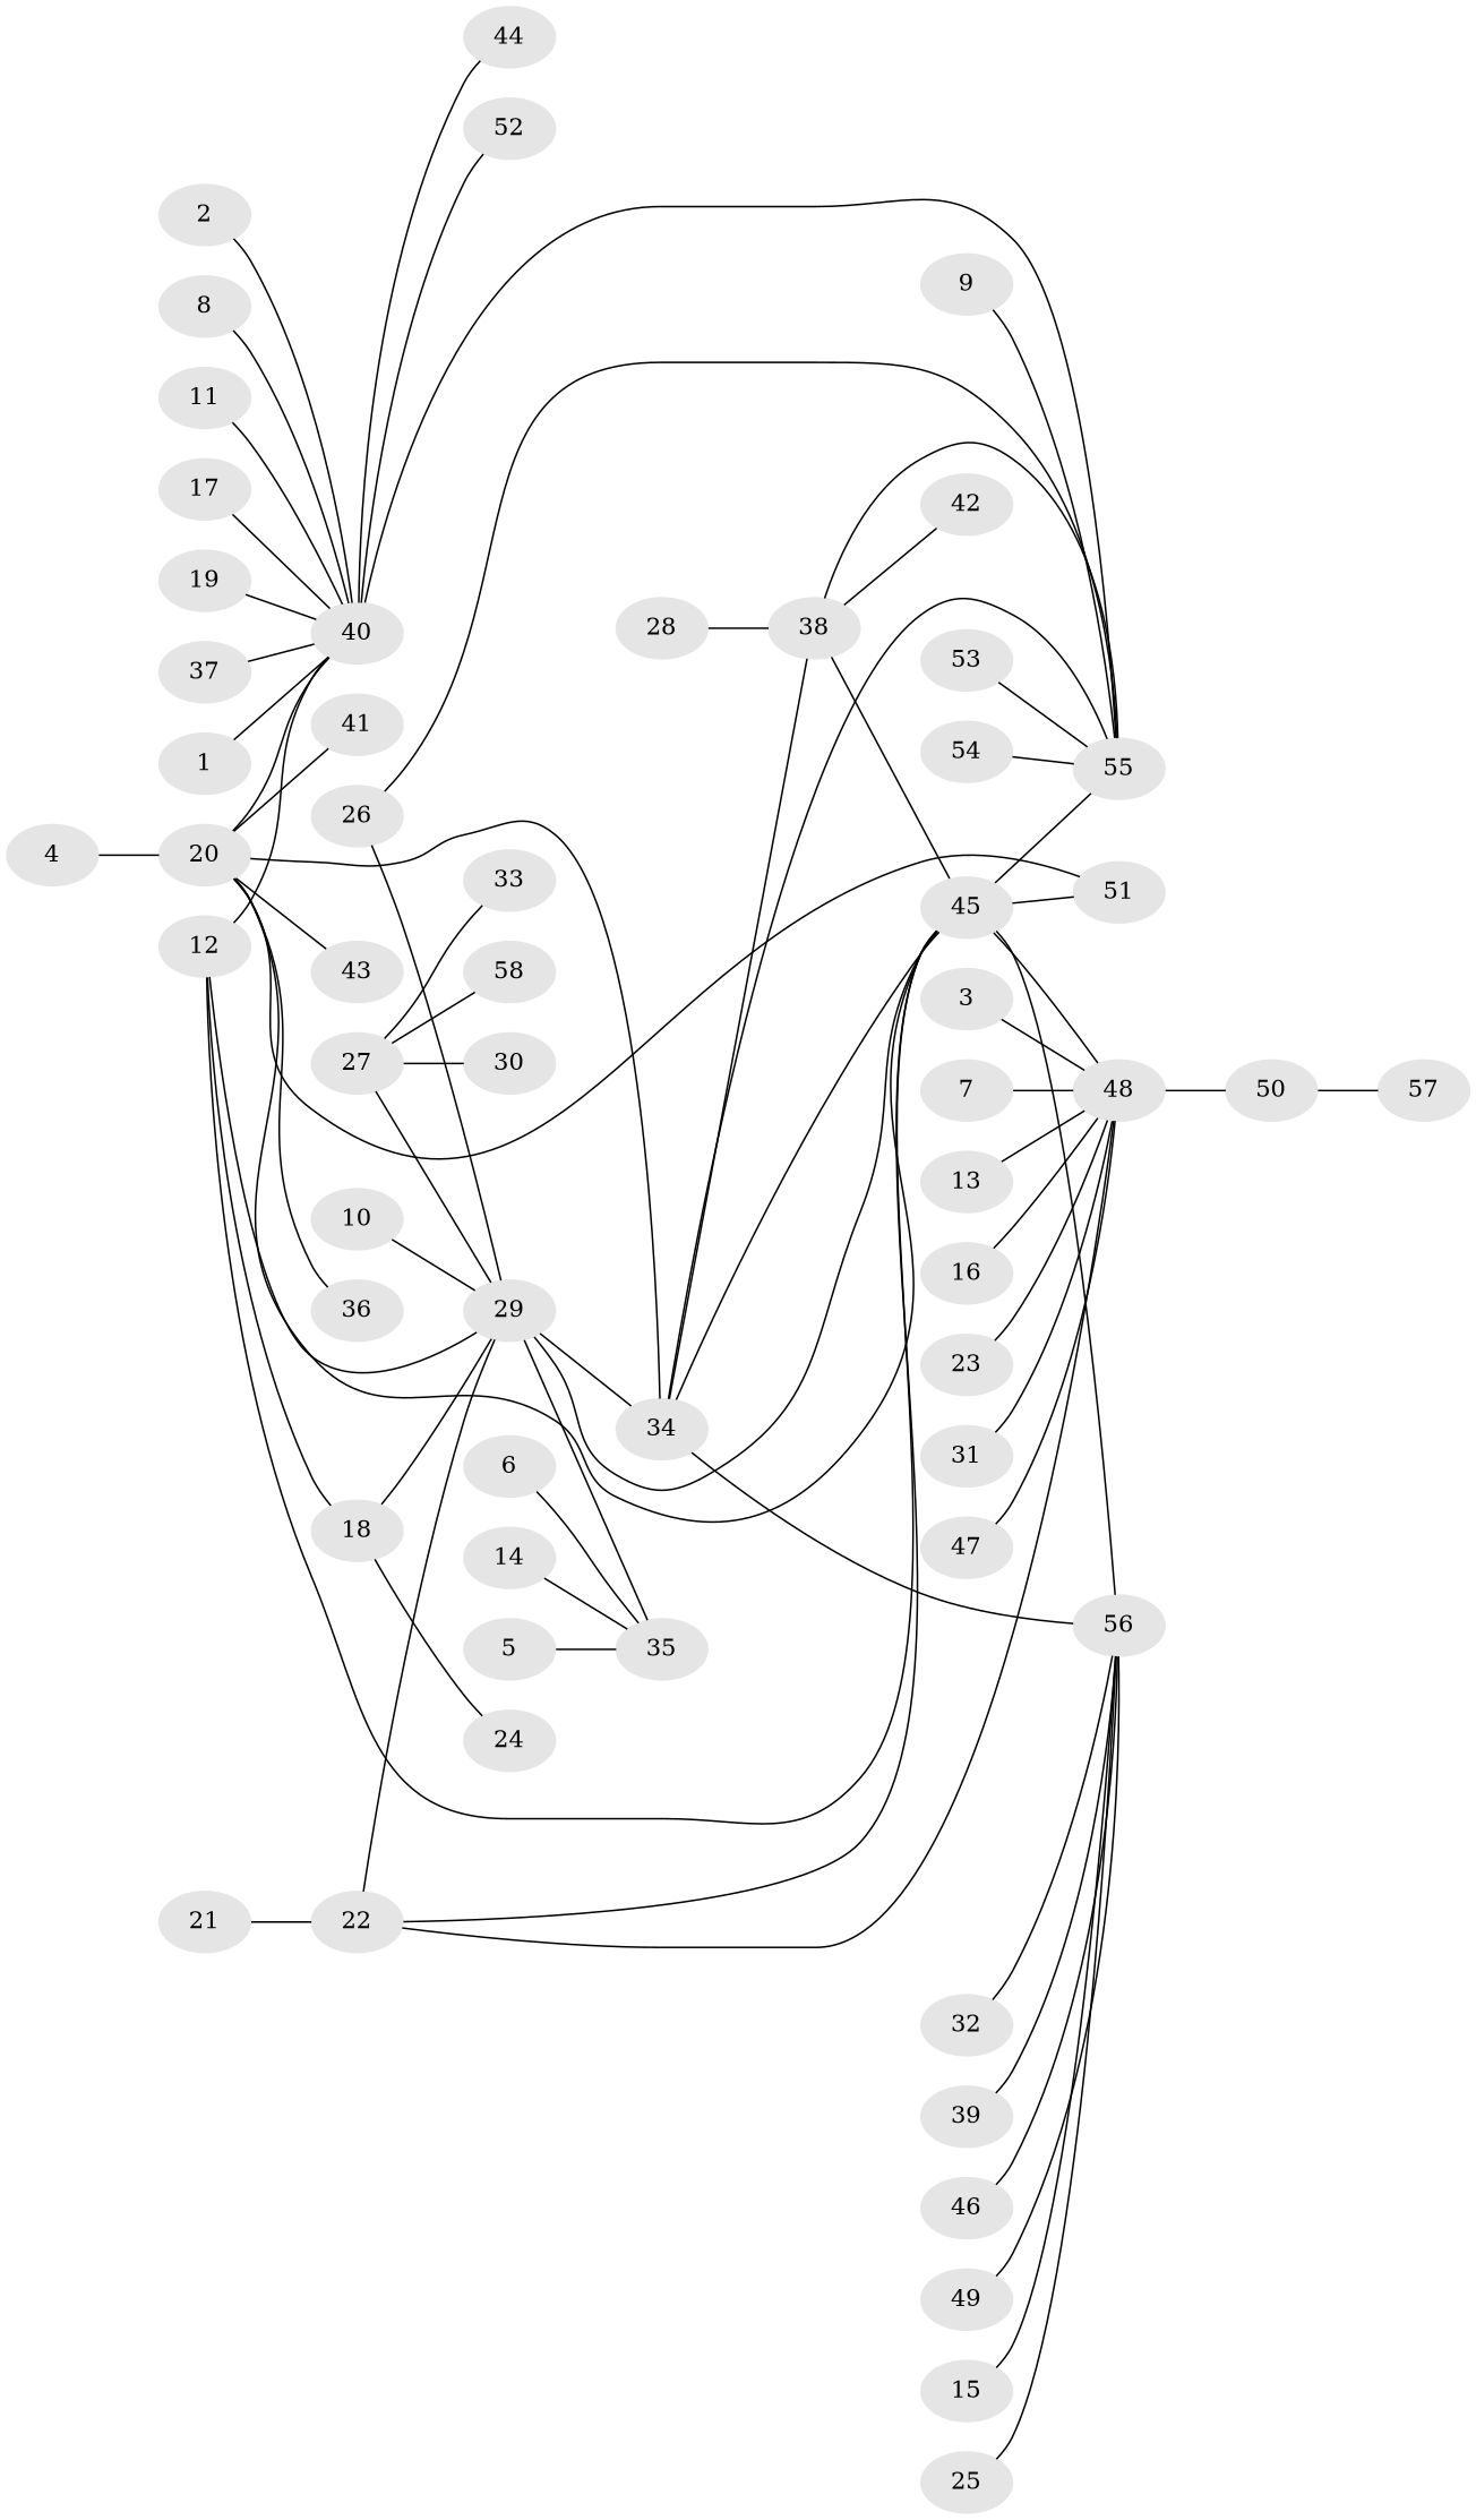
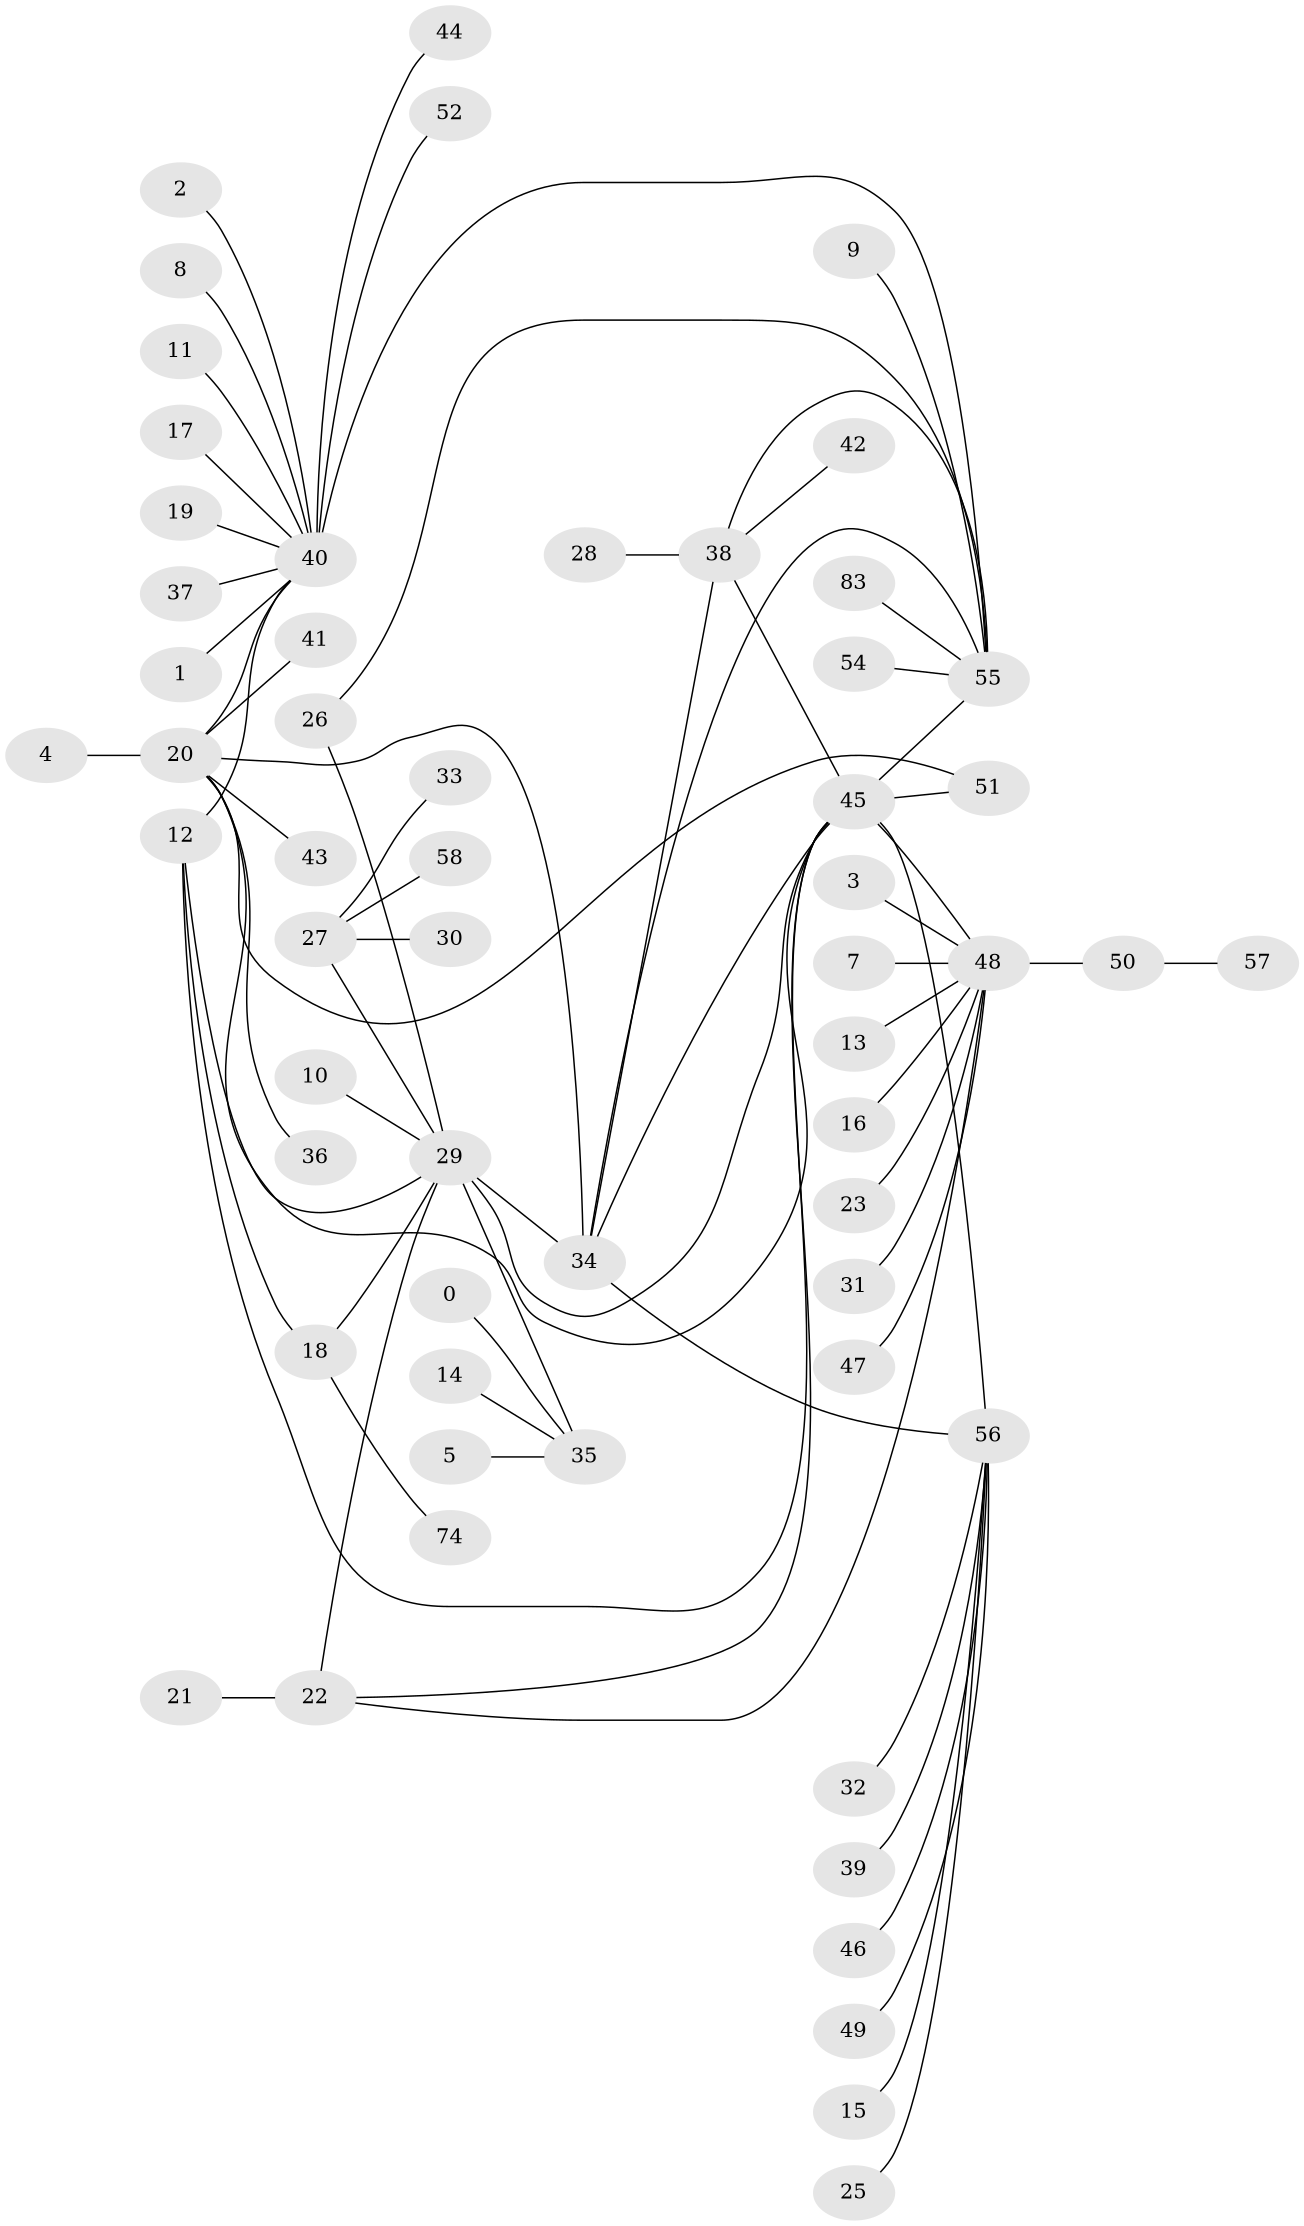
  graph {
    rankdir=LR
    node [color=gray90 style=filled]
    edge [weight=1.0]
    1
    40
    55
    44
    52
    2
    3
    48
    50
    4
    20
    45
    34
    36
    41
    43
    51
    5
    35
-   6
+   6 [label=0]
    7
    8
    9
    10
    29
    11
    12
    18
    56
    13
    14
    15
    16
    17
-   24
+   24 [label=74]
    19
    38
    21
    22
    23
    25
    26
    27
    30
    33
    58
    28
    42
    31
    32
    37
    39
    46
    47
    57
    49
-   53
+   53 [label=83]
    54
    1 -- 40
    40 -- 55
    40 -- 44
    40 -- 52
    2 -- 40
    3 -- 48
    48 -- 50
    50 -- 57
    4 -- 20
    20 -- 40 [weight=3.0]
    20 -- 45
    20 -- 34
    20 -- 36
    20 -- 41
    20 -- 43
    20 -- 51
    45 -- 55 [weight=9.0]
    45 -- 48 [weight=8.0]
    45 -- 51
    45 -- 56
    34 -- 55
    34 -- 45
    34 -- 56 [weight=10.0]
    34 -- 38
    5 -- 35
    6 -- 35
    7 -- 48
    8 -- 40
    9 -- 55
    10 -- 29
    29 -- 45
    29 -- 34 [weight=2.0]
    29 -- 35 [weight=5.0]
    11 -- 40
    12 -- 40 [weight=9.0]
    12 -- 45
    12 -- 29
    12 -- 18 [weight=3.0]
    18 -- 29
    18 -- 24
    13 -- 48
    14 -- 35
    15 -- 56
    16 -- 48
    17 -- 40
    19 -- 40
    38 -- 55 [weight=3.0]
    38 -- 45 [weight=3.0]
    38 -- 42
    21 -- 22
    22 -- 48 [weight=4.0]
    22 -- 45 [weight=3.0]
    22 -- 29
    23 -- 48
    25 -- 56
    26 -- 55
    26 -- 29
    27 -- 29 [weight=5.0]
    27 -- 30
    27 -- 33
    27 -- 58
    28 -- 38
    31 -- 48
    32 -- 56
    37 -- 40
    39 -- 56
    46 -- 56
    47 -- 48
    49 -- 56
    53 -- 55
    54 -- 55
  }
